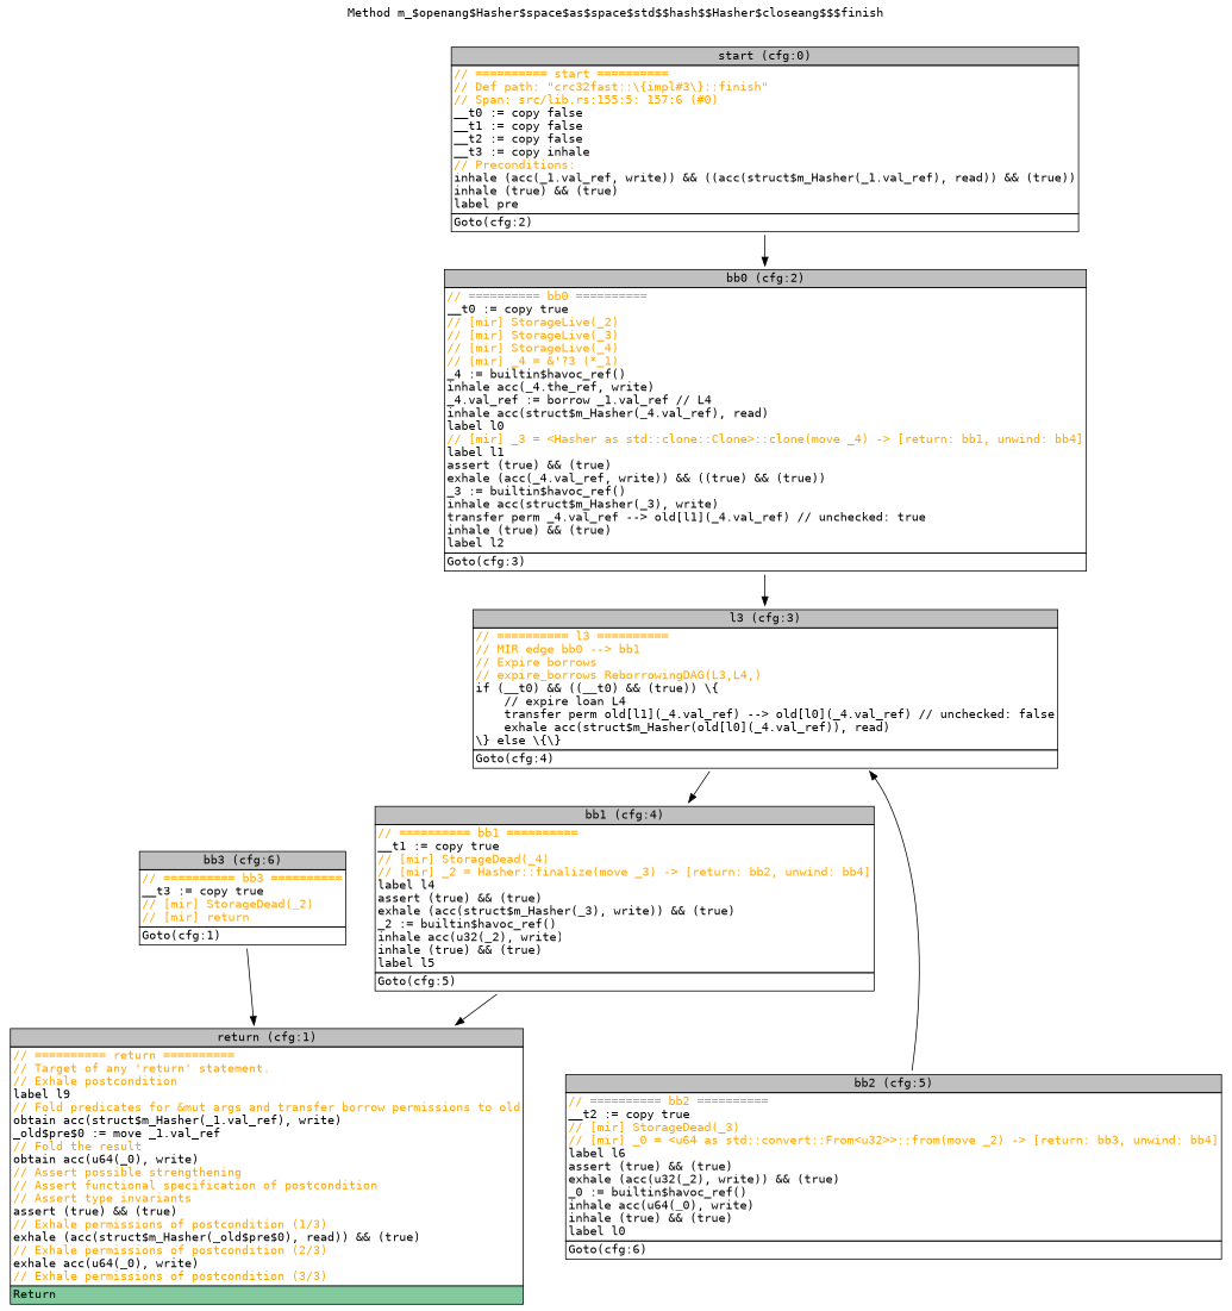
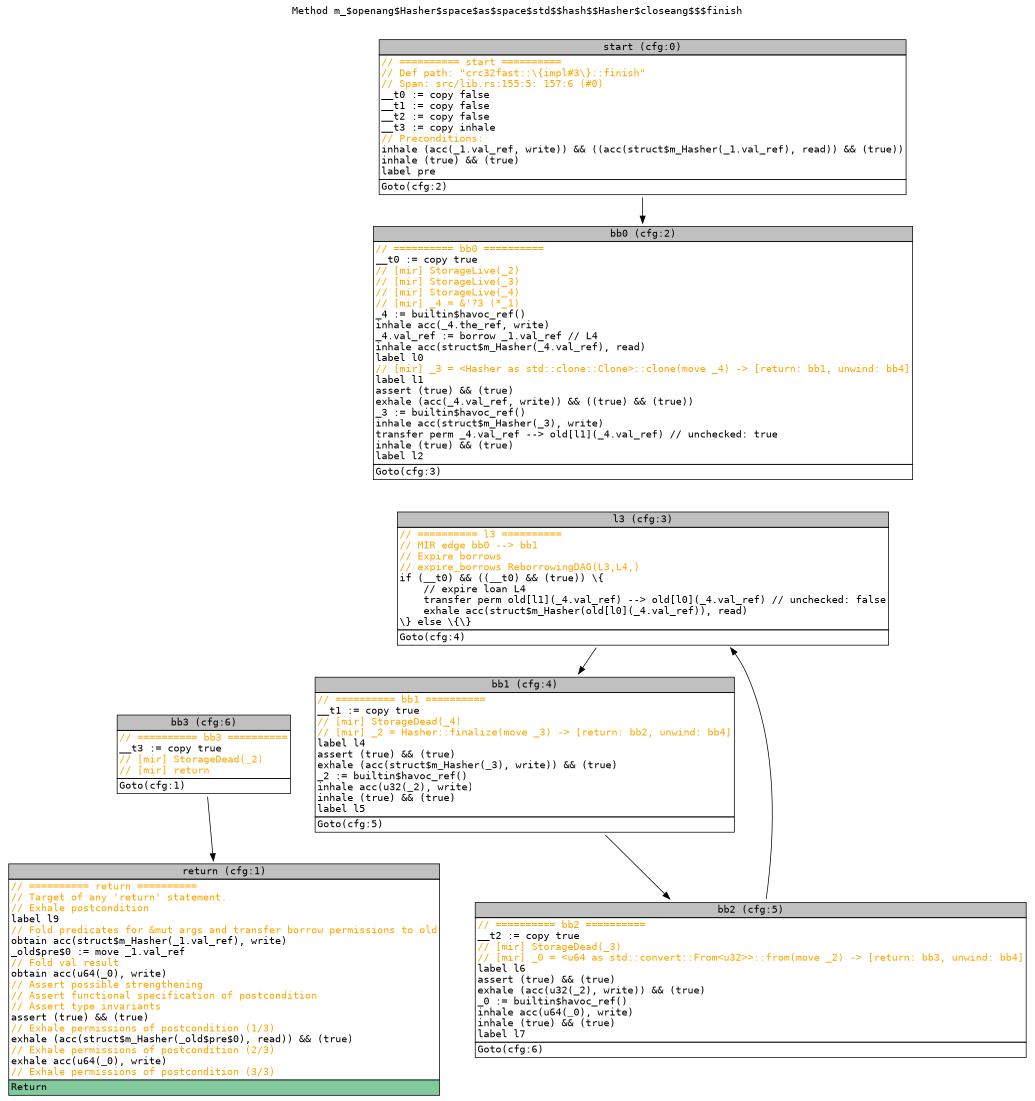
  digraph {
    fontname=monospace
    label="Method m_$openang$Hasher$space$as$space$std$$hash$$Hasher$closeang$$$finish"
    labelloc=t
    node [fontname=monospace shape=none]
    edge [fontname=monospace]
    n1 [label=<<table border="0" cellborder="1" cellspacing="0"><tr><td bgcolor="gray" align="center">start (cfg:0)</td></tr><tr><td align="left" balign="left"><font color="orange">// ========== start ==========</font><br/><font color="orange">// Def path: "crc32fast::\{impl#3\}::finish"</font><br/><font color="orange">// Span: src/lib.rs:155:5: 157:6 (#0)</font><br/>__t0 := copy false<br/>__t1 := copy false<br/>__t2 := copy false<br/>__t3 := copy inhale<br/><font color="orange">// Preconditions:</font><br/>inhale (acc(_1.val_ref, write)) &amp;&amp; ((acc(struct$m_Hasher(_1.val_ref), read)) &amp;&amp; (true))<br/>inhale (true) &amp;&amp; (true)<br/>label pre</td></tr><tr><td align="left">Goto(cfg:2)<br/></td></tr></table>>]
    n2 [label=<<table border="0" cellborder="1" cellspacing="0"><tr><td bgcolor="gray" align="center">bb0 (cfg:2)</td></tr><tr><td align="left" balign="left"><font color="orange">// ========== bb0 ==========</font><br/>__t0 := copy true<br/><font color="orange">// [mir] StorageLive(_2)</font><br/><font color="orange">// [mir] StorageLive(_3)</font><br/><font color="orange">// [mir] StorageLive(_4)</font><br/><font color="orange">// [mir] _4 = &amp;'?3 (*_1)</font><br/>_4 := builtin$havoc_ref()<br/>inhale acc(_4.the_ref, write)<br/>_4.val_ref := borrow _1.val_ref // L4<br/>inhale acc(struct$m_Hasher(_4.val_ref), read)<br/>label l0<br/><font color="orange">// [mir] _3 = &lt;Hasher as std::clone::Clone&gt;::clone(move _4) -&gt; [return: bb1, unwind: bb4]</font><br/>label l1<br/>assert (true) &amp;&amp; (true)<br/>exhale (acc(_4.val_ref, write)) &amp;&amp; ((true) &amp;&amp; (true))<br/>_3 := builtin$havoc_ref()<br/>inhale acc(struct$m_Hasher(_3), write)<br/>transfer perm _4.val_ref --&gt; old[l1](_4.val_ref) // unchecked: true<br/>inhale (true) &amp;&amp; (true)<br/>label l2</td></tr><tr><td align="left">Goto(cfg:3)<br/></td></tr></table>>]
    n3 [label=<<table border="0" cellborder="1" cellspacing="0"><tr><td bgcolor="gray" align="center">l3 (cfg:3)</td></tr><tr><td align="left" balign="left"><font color="orange">// ========== l3 ==========</font><br/><font color="orange">// MIR edge bb0 --&gt; bb1</font><br/><font color="orange">// Expire borrows</font><br/><font color="orange">// expire_borrows ReborrowingDAG(L3,L4,)</font><br/>if (__t0) &amp;&amp; ((__t0) &amp;&amp; (true)) \{<br/>    // expire loan L4<br/>    transfer perm old[l1](_4.val_ref) --&gt; old[l0](_4.val_ref) // unchecked: false<br/>    exhale acc(struct$m_Hasher(old[l0](_4.val_ref)), read)<br/>\} else \{\}</td></tr><tr><td align="left">Goto(cfg:4)<br/></td></tr></table>>]
-   n4 [label=<<table border="0" cellborder="1" cellspacing="0"><tr><td bgcolor="gray" align="center">return (cfg:1)</td></tr><tr><td align="left" balign="left"><font color="orange">// ========== return ==========</font><br/><font color="orange">// Target of any 'return' statement.</font><br/><font color="orange">// Exhale postcondition</font><br/>label l9<br/><font color="orange">// Fold predicates for &amp;mut args and transfer borrow permissions to old</font><br/>obtain acc(struct$m_Hasher(_1.val_ref), write)<br/>_old$pre$0 := move _1.val_ref<br/><font color="orange">// Fold the result</font><br/>obtain acc(u64(_0), write)<br/><font color="orange">// Assert possible strengthening</font><br/><font color="orange">// Assert functional specification of postcondition</font><br/><font color="orange">// Assert type invariants</font><br/>assert (true) &amp;&amp; (true)<br/><font color="orange">// Exhale permissions of postcondition (1/3)</font><br/>exhale (acc(struct$m_Hasher(_old$pre$0), read)) &amp;&amp; (true)<br/><font color="orange">// Exhale permissions of postcondition (2/3)</font><br/>exhale acc(u64(_0), write)<br/><font color="orange">// Exhale permissions of postcondition (3/3)</font></td></tr><tr><td align="left" bgcolor="#82CA9D">Return<br/></td></tr></table>>]
+   n4 [label=<<table border="0" cellborder="1" cellspacing="0"><tr><td bgcolor="gray" align="center">return (cfg:1)</td></tr><tr><td align="left" balign="left"><font color="orange">// ========== return ==========</font><br/><font color="orange">// Target of any 'return' statement.</font><br/><font color="orange">// Exhale postcondition</font><br/>label l9<br/><font color="orange">// Fold predicates for &amp;mut args and transfer borrow permissions to old</font><br/>obtain acc(struct$m_Hasher(_1.val_ref), write)<br/>_old$pre$0 := move _1.val_ref<br/><font color="orange">// Fold val result</font><br/>obtain acc(u64(_0), write)<br/><font color="orange">// Assert possible strengthening</font><br/><font color="orange">// Assert functional specification of postcondition</font><br/><font color="orange">// Assert type invariants</font><br/>assert (true) &amp;&amp; (true)<br/><font color="orange">// Exhale permissions of postcondition (1/3)</font><br/>exhale (acc(struct$m_Hasher(_old$pre$0), read)) &amp;&amp; (true)<br/><font color="orange">// Exhale permissions of postcondition (2/3)</font><br/>exhale acc(u64(_0), write)<br/><font color="orange">// Exhale permissions of postcondition (3/3)</font></td></tr><tr><td align="left" bgcolor="#82CA9D">Return<br/></td></tr></table>>]
    n5 [label=<<table border="0" cellborder="1" cellspacing="0"><tr><td bgcolor="gray" align="center">bb1 (cfg:4)</td></tr><tr><td align="left" balign="left"><font color="orange">// ========== bb1 ==========</font><br/>__t1 := copy true<br/><font color="orange">// [mir] StorageDead(_4)</font><br/><font color="orange">// [mir] _2 = Hasher::finalize(move _3) -&gt; [return: bb2, unwind: bb4]</font><br/>label l4<br/>assert (true) &amp;&amp; (true)<br/>exhale (acc(struct$m_Hasher(_3), write)) &amp;&amp; (true)<br/>_2 := builtin$havoc_ref()<br/>inhale acc(u32(_2), write)<br/>inhale (true) &amp;&amp; (true)<br/>label l5</td></tr><tr><td align="left">Goto(cfg:5)<br/></td></tr></table>>]
-   n6 [label=<<table border="0" cellborder="1" cellspacing="0"><tr><td bgcolor="gray" align="center">bb2 (cfg:5)</td></tr><tr><td align="left" balign="left"><font color="orange">// ========== bb2 ==========</font><br/>__t2 := copy true<br/><font color="orange">// [mir] StorageDead(_3)</font><br/><font color="orange">// [mir] _0 = &lt;u64 as std::convert::From&lt;u32&gt;&gt;::from(move _2) -&gt; [return: bb3, unwind: bb4]</font><br/>label l6<br/>assert (true) &amp;&amp; (true)<br/>exhale (acc(u32(_2), write)) &amp;&amp; (true)<br/>_0 := builtin$havoc_ref()<br/>inhale acc(u64(_0), write)<br/>inhale (true) &amp;&amp; (true)<br/>label l0</td></tr><tr><td align="left">Goto(cfg:6)<br/></td></tr></table>>]
+   n6 [label=<<table border="0" cellborder="1" cellspacing="0"><tr><td bgcolor="gray" align="center">bb2 (cfg:5)</td></tr><tr><td align="left" balign="left"><font color="orange">// ========== bb2 ==========</font><br/>__t2 := copy true<br/><font color="orange">// [mir] StorageDead(_3)</font><br/><font color="orange">// [mir] _0 = &lt;u64 as std::convert::From&lt;u32&gt;&gt;::from(move _2) -&gt; [return: bb3, unwind: bb4]</font><br/>label l6<br/>assert (true) &amp;&amp; (true)<br/>exhale (acc(u32(_2), write)) &amp;&amp; (true)<br/>_0 := builtin$havoc_ref()<br/>inhale acc(u64(_0), write)<br/>inhale (true) &amp;&amp; (true)<br/>label l7</td></tr><tr><td align="left">Goto(cfg:6)<br/></td></tr></table>>]
    n7 [label=<<table border="0" cellborder="1" cellspacing="0"><tr><td bgcolor="gray" align="center">bb3 (cfg:6)</td></tr><tr><td align="left" balign="left"><font color="orange">// ========== bb3 ==========</font><br/>__t3 := copy true<br/><font color="orange">// [mir] StorageDead(_2)</font><br/><font color="orange">// [mir] return</font></td></tr><tr><td align="left">Goto(cfg:1)<br/></td></tr></table>>]
    n1 -> n2
-   n2 -> n3
    n3 -> n5
-   n5 -> n4
+   n5 -> n6
    n6 -> n3
    n7 -> n4
  }
